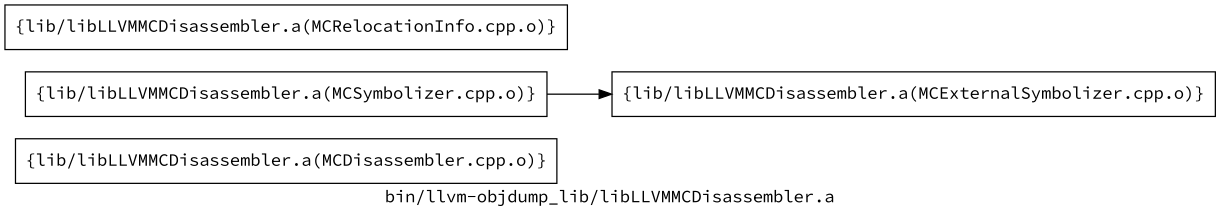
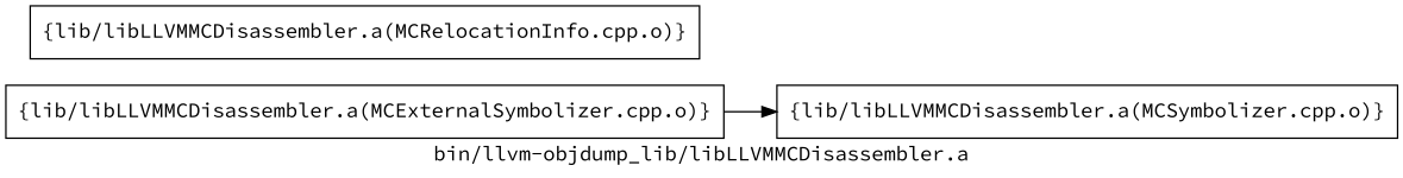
  digraph {
    label="bin/llvm-objdump_lib/libLLVMMCDisassembler.a"
    rankdir=LR
    fontname="Source Code Pro"
    node [group=0 shape=box fontname="Source Code Pro"]
-   n1 [label="{lib/libLLVMMCDisassembler.a(MCDisassembler.cpp.o)}"]
    n2 [label="{lib/libLLVMMCDisassembler.a(MCExternalSymbolizer.cpp.o)}"]
    n3 [label="{lib/libLLVMMCDisassembler.a(MCSymbolizer.cpp.o)}"]
    n4 [label="{lib/libLLVMMCDisassembler.a(MCRelocationInfo.cpp.o)}"]
-   n3 -> n2 [fontname="Source Code Pro"]
+   n2 -> n3 [fontname="Source Code Pro"]
  }
